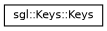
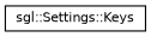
  digraph {
    rankdir=LR
-   n1 [color=black fillcolor=white fontname=Helvetica fontsize=10 height=0.2 label="sgl::Keys::Keys" shape=record style=filled width=0.4]
+   n1 [color=black fillcolor=white fontname=Helvetica fontsize=10 height=0.2 label="sgl::Settings::Keys" shape=record style=filled width=0.4]
  }
